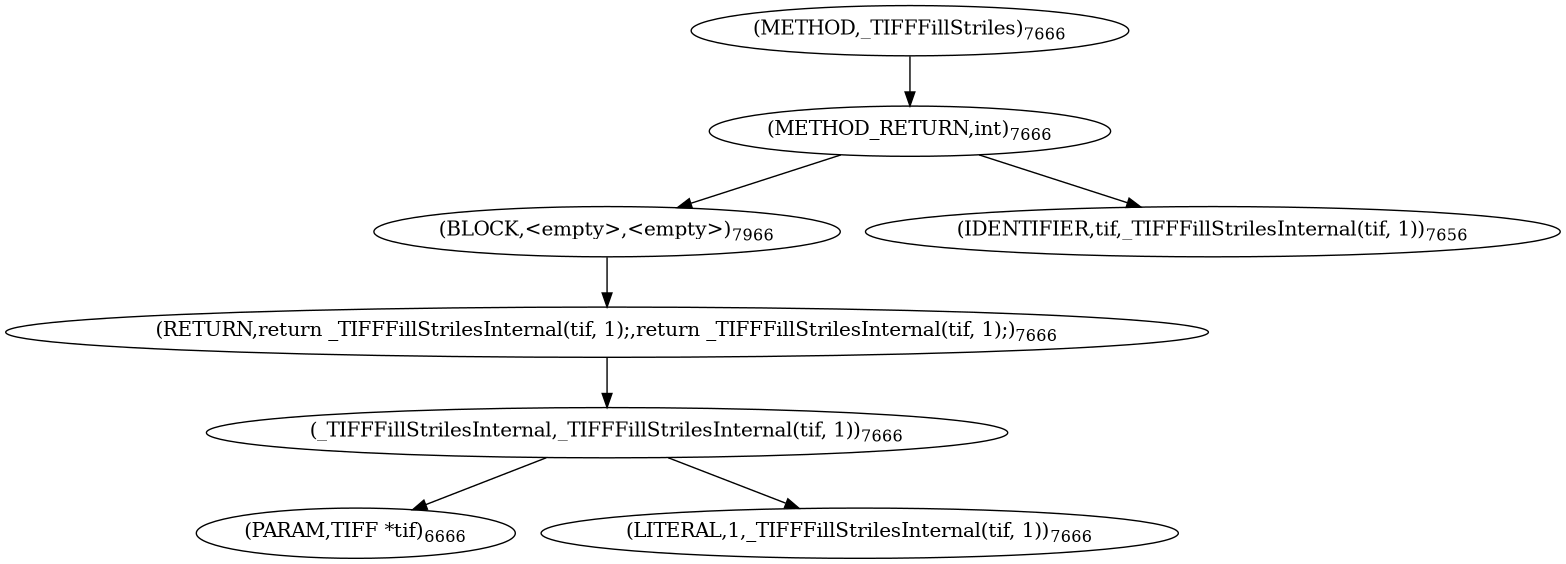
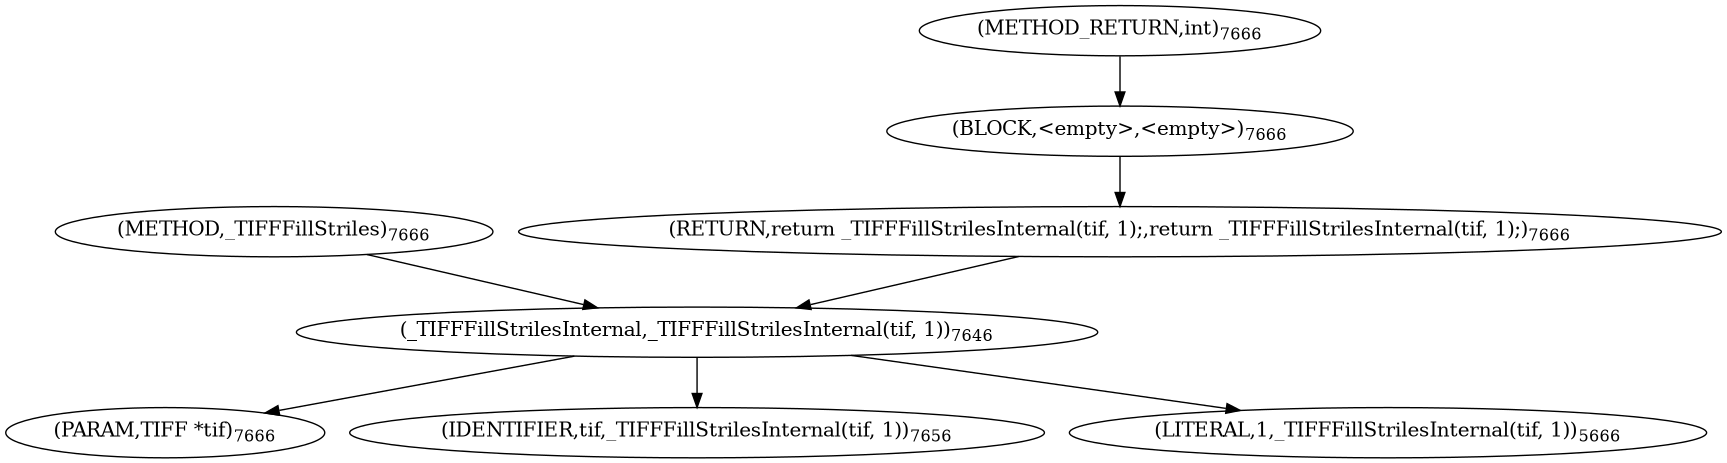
  digraph {
    fontname="DejaVu Serif"
    node [fontname="DejaVu Serif"]
    edge [fontname="DejaVu Serif"]
    n1 [label=<(METHOD,_TIFFFillStriles)<SUB>7666</SUB>>]
    n2 [label=<(METHOD_RETURN,int)<SUB>7666</SUB>>]
-   n3 [label=<(PARAM,TIFF *tif)<SUB>6666</SUB>>]
-   n4 [label=<(BLOCK,&lt;empty&gt;,&lt;empty&gt;)<SUB>7966</SUB>>]
+   n3 [label=<(PARAM,TIFF *tif)<SUB>7666</SUB>>]
+   n4 [label=<(BLOCK,&lt;empty&gt;,&lt;empty&gt;)<SUB>7666</SUB>>]
    n5 [label=<(RETURN,return _TIFFFillStrilesInternal(tif, 1);,return _TIFFFillStrilesInternal(tif, 1);)<SUB>7666</SUB>>]
-   n6 [label=<(_TIFFFillStrilesInternal,_TIFFFillStrilesInternal(tif, 1))<SUB>7666</SUB>>]
+   n6 [label=<(_TIFFFillStrilesInternal,_TIFFFillStrilesInternal(tif, 1))<SUB>7646</SUB>>]
    n7 [label=<(IDENTIFIER,tif,_TIFFFillStrilesInternal(tif, 1))<SUB>7656</SUB>>]
-   n8 [label=<(LITERAL,1,_TIFFFillStrilesInternal(tif, 1))<SUB>7666</SUB>>]
-   n1 -> n2
+   n8 [label=<(LITERAL,1,_TIFFFillStrilesInternal(tif, 1))<SUB>5666</SUB>>]
+   n1 -> n6
    n2 -> n4
    n4 -> n5
    n5 -> n6
    n6 -> n3
-   n2 -> n7
+   n6 -> n7
    n6 -> n8
  }
